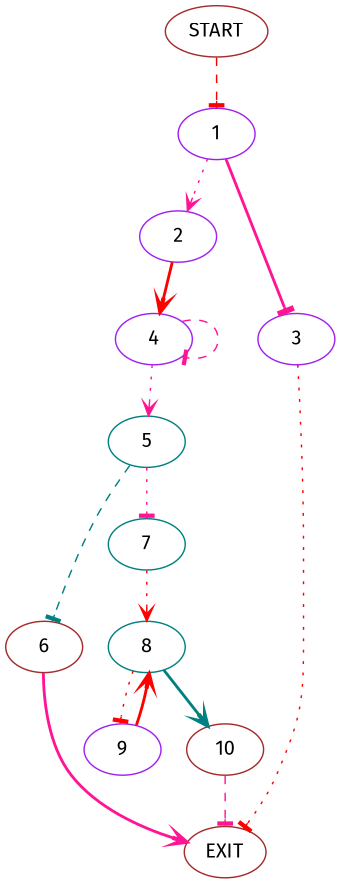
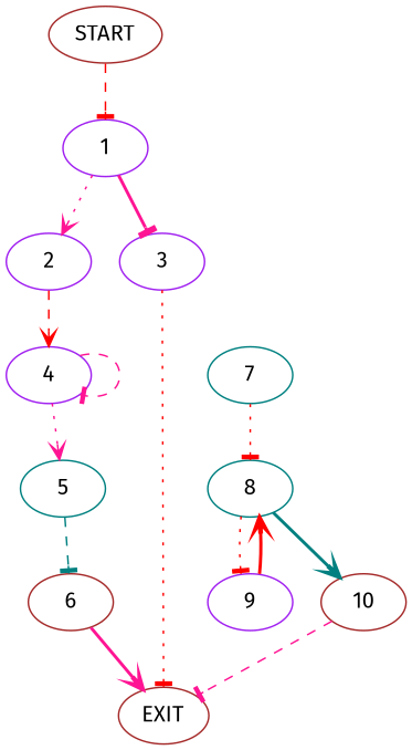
  digraph {
    fontname="Fira Sans"
    node [color=purple fontname="Fira Sans"]
    edge [arrowhead=tee color=deeppink fontname="Fira Sans" style=dotted]
    n1 [color=brown label=START]
    1
    2
    3
    n5 [color=brown label=EXIT]
    4
    5 [color=teal]
    6 [color=brown]
    7 [color=teal]
    8 [color=teal]
    9
    10 [color=brown]
    n1 -> 1 [color=red style=dashed]
    1 -> 2 [arrowhead=vee]
    1 -> 3 [style=bold]
-   2 -> 4 [arrowhead=vee color=red style=bold]
+   2 -> 4 [arrowhead=vee color=red style=dashed]
    3 -> n5 [color=red]
    4 -> 4 [style=dashed]
    4 -> 5 [arrowhead=vee]
    5 -> 6 [color=teal style=dashed]
-   5 -> 7
    6 -> n5 [arrowhead=vee style=bold]
-   7 -> 8 [arrowhead=vee color=red]
+   7 -> 8 [color=red]
    8 -> 9 [color=red]
    8 -> 10 [arrowhead=vee color=teal style=bold]
    9 -> 8 [arrowhead=vee color=red style=bold]
    10 -> n5 [style=dashed]
  }
